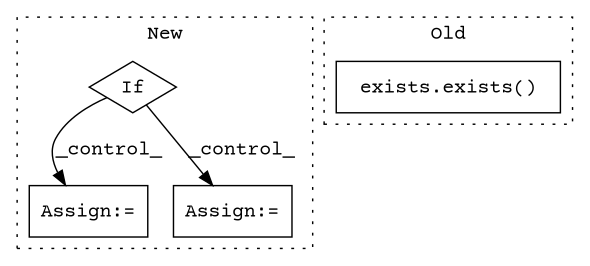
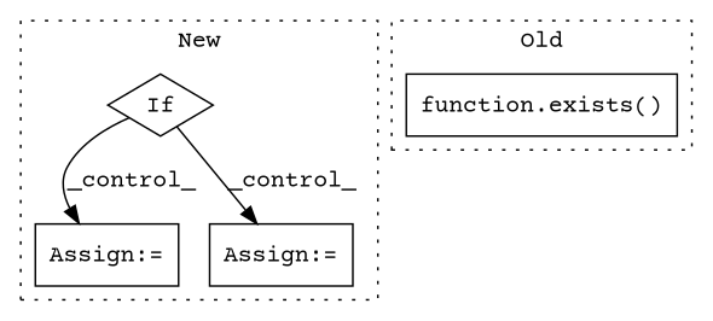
  digraph {
    fontname="Courier Prime"
    node [a=68 l=3 shape=box fontname="Courier Prime"]
    edge [fontname="Courier Prime"]
    n1 [a=96 l="3,14" label=If s="5909,5925" shape=diamond]
    n2 [label="Assign:=" s=6292]
    n3 [label="Assign:=" s=5948]
-   n4 [a=75 l="7,1" label="exists.exists()" s="6836,6852"]
+   n4 [a=75 l="7,1" label="function.exists()" s="6836,6852"]
    subgraph cluster_1 {
      label=New
      style=dotted
      n1
      n2
      n3
    }
    subgraph cluster_2 {
      label=Old
      style=dotted
      n4
    }
    n1 -> n2 [label=_control_]
    n1 -> n3 [label=_control_]
  }
